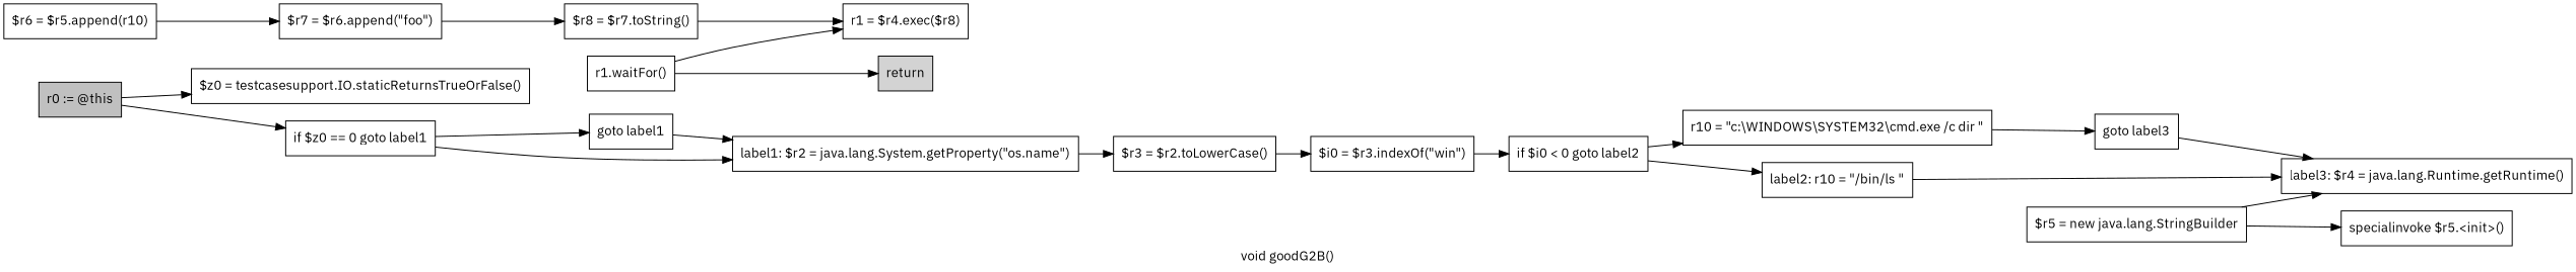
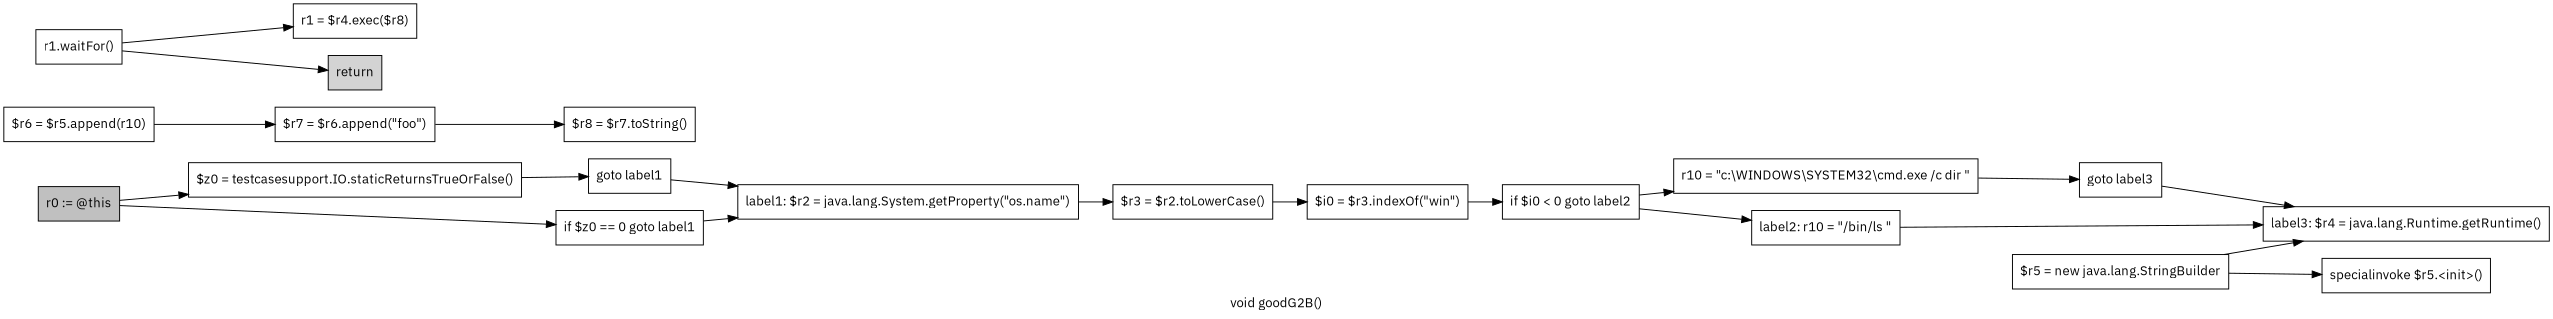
  digraph {
    fontname="IBM Plex Sans"
    label="void goodG2B()"
    rankdir=LR
    node [fontname="IBM Plex Sans" shape=box]
    edge [fontname="IBM Plex Sans"]
    n1 [fillcolor=gray label="r0 := @this" style=filled]
    n2 [label="$z0 = testcasesupport.IO.staticReturnsTrueOrFalse()"]
    n3 [label="if $z0 == 0 goto label1"]
    n4 [label="goto label1"]
    n5 [label="label1: $r2 = java.lang.System.getProperty(\"os.name\")"]
    n6 [label="$r3 = $r2.toLowerCase()"]
    n7 [label="$i0 = $r3.indexOf(\"win\")"]
    n8 [label="if $i0 < 0 goto label2"]
    n9 [label="r10 = \"c:\\WINDOWS\\SYSTEM32\\cmd.exe /c dir \""]
    n10 [label="label2: r10 = \"/bin/ls \""]
    n11 [label="goto label3"]
    n12 [label="label3: $r4 = java.lang.Runtime.getRuntime()"]
    n13 [label="$r5 = new java.lang.StringBuilder"]
    n14 [label="specialinvoke $r5.<init>()"]
    n15 [label="$r6 = $r5.append(r10)"]
    n16 [label="$r7 = $r6.append(\"foo\")"]
    n17 [label="$r8 = $r7.toString()"]
    n18 [label="r1 = $r4.exec($r8)"]
    n19 [label="r1.waitFor()"]
    n20 [fillcolor=lightgray label=return style=filled]
    n1 -> n2
    n1 -> n3
-   n3 -> n4
+   n2 -> n4
    n3 -> n5
    n4 -> n5
    n5 -> n6
    n6 -> n7
    n7 -> n8
    n8 -> n9
    n8 -> n10
    n9 -> n11
    n10 -> n12
    n11 -> n12
    n13 -> n12
    n13 -> n14
    n15 -> n16
    n16 -> n17
-   n17 -> n18
    n19 -> n18
    n19 -> n20
  }
